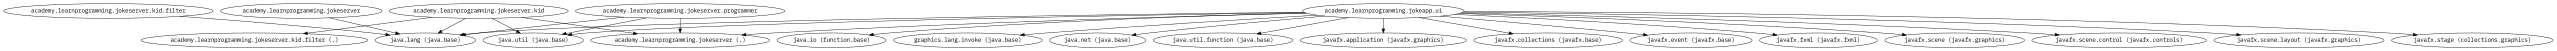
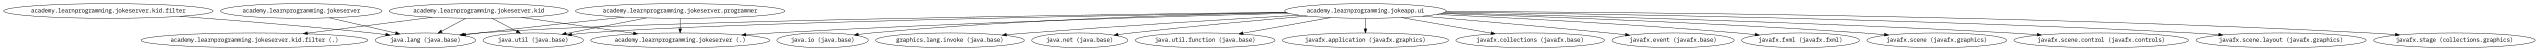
  digraph {
    fontname="IBM Plex Mono"
    node [fontname="IBM Plex Mono"]
    edge [fontname="IBM Plex Mono"]
    "academy.learnprogramming.jokeapp.ui"
    "academy.learnprogramming.jokeserver (.)"
-   "java.io (java.base)" [label="java.io (function.base)"]
+   "java.io (java.base)"
    "java.lang (java.base)"
    n5 [label="graphics.lang.invoke (java.base)"]
    "java.net (java.base)"
    "java.util (java.base)"
    "java.util.function (java.base)"
    "javafx.application (javafx.graphics)"
    "javafx.collections (javafx.base)"
    "javafx.event (javafx.base)"
    "javafx.fxml (javafx.fxml)"
    "javafx.scene (javafx.graphics)"
    "javafx.scene.control (javafx.controls)"
    "javafx.scene.layout (javafx.graphics)"
    n16 [label="javafx.stage (collections.graphics)"]
    "academy.learnprogramming.jokeserver"
    "academy.learnprogramming.jokeserver.kid"
    "academy.learnprogramming.jokeserver.kid.filter (.)"
    "academy.learnprogramming.jokeserver.kid.filter"
    "academy.learnprogramming.jokeserver.programmer"
    "academy.learnprogramming.jokeapp.ui" -> "academy.learnprogramming.jokeserver (.)"
    "academy.learnprogramming.jokeapp.ui" -> "java.io (java.base)"
    "academy.learnprogramming.jokeapp.ui" -> "java.lang (java.base)"
    "academy.learnprogramming.jokeapp.ui" -> n5
    "academy.learnprogramming.jokeapp.ui" -> "java.net (java.base)"
    "academy.learnprogramming.jokeapp.ui" -> "java.util (java.base)"
    "academy.learnprogramming.jokeapp.ui" -> "java.util.function (java.base)"
    "academy.learnprogramming.jokeapp.ui" -> "javafx.application (javafx.graphics)"
    "academy.learnprogramming.jokeapp.ui" -> "javafx.collections (javafx.base)"
    "academy.learnprogramming.jokeapp.ui" -> "javafx.event (javafx.base)"
    "academy.learnprogramming.jokeapp.ui" -> "javafx.fxml (javafx.fxml)"
    "academy.learnprogramming.jokeapp.ui" -> "javafx.scene (javafx.graphics)"
    "academy.learnprogramming.jokeapp.ui" -> "javafx.scene.control (javafx.controls)"
    "academy.learnprogramming.jokeapp.ui" -> "javafx.scene.layout (javafx.graphics)"
    "academy.learnprogramming.jokeapp.ui" -> n16
    "academy.learnprogramming.jokeserver" -> "java.lang (java.base)"
    "academy.learnprogramming.jokeserver.kid" -> "academy.learnprogramming.jokeserver (.)"
    "academy.learnprogramming.jokeserver.kid" -> "java.lang (java.base)"
    "academy.learnprogramming.jokeserver.kid" -> "java.util (java.base)"
    "academy.learnprogramming.jokeserver.kid" -> "academy.learnprogramming.jokeserver.kid.filter (.)"
    "academy.learnprogramming.jokeserver.kid.filter" -> "java.lang (java.base)"
    "academy.learnprogramming.jokeserver.programmer" -> "academy.learnprogramming.jokeserver (.)"
    "academy.learnprogramming.jokeserver.programmer" -> "java.lang (java.base)"
    "academy.learnprogramming.jokeserver.programmer" -> "java.util (java.base)"
  }
